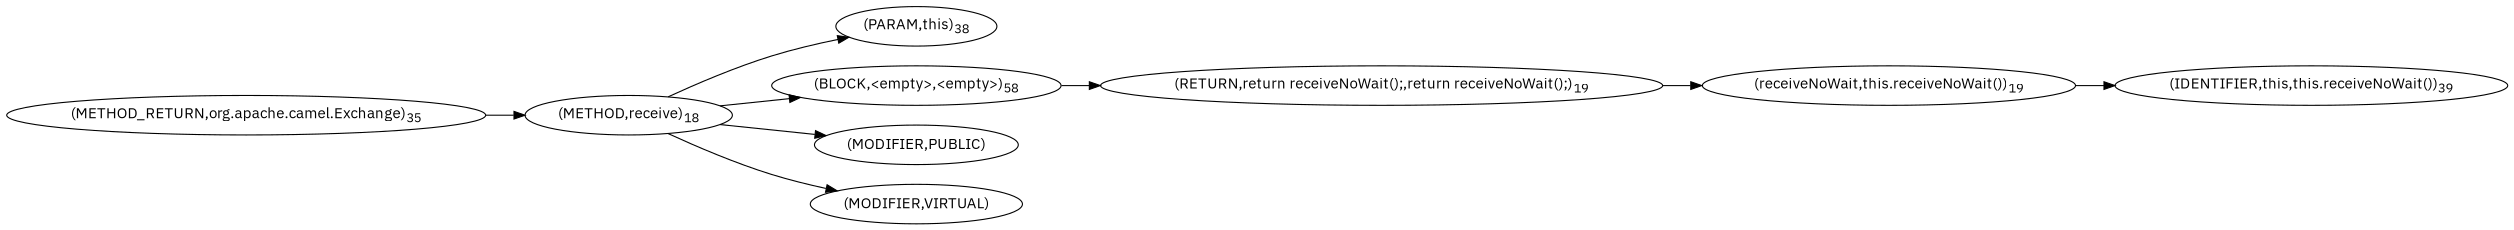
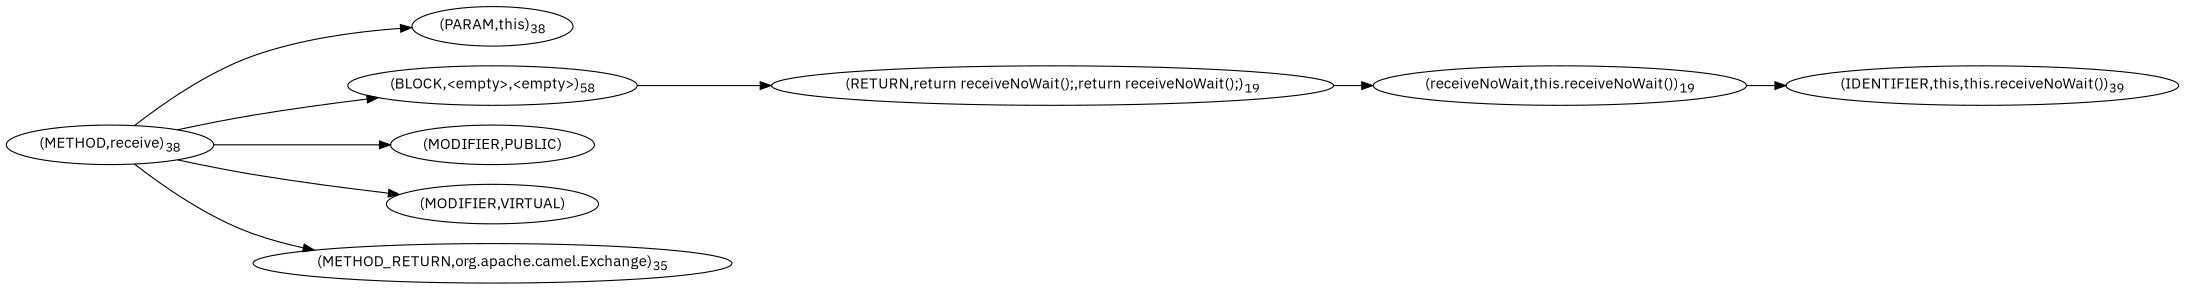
  digraph {
    fontname="IBM Plex Sans"
    rankdir=LR
    node [fontname="IBM Plex Sans"]
    edge [fontname="IBM Plex Sans"]
-   n1 [label=<(METHOD,receive)<SUB>18</SUB>>]
+   n1 [label=<(METHOD,receive)<SUB>38</SUB>>]
    n2 [label=<(PARAM,this)<SUB>38</SUB>>]
    n3 [label=<(BLOCK,&lt;empty&gt;,&lt;empty&gt;)<SUB>58</SUB>>]
    n4 [label=<(MODIFIER,PUBLIC)>]
    n5 [label=<(MODIFIER,VIRTUAL)>]
    n6 [label=<(METHOD_RETURN,org.apache.camel.Exchange)<SUB>35</SUB>>]
    n7 [label=<(RETURN,return receiveNoWait();,return receiveNoWait();)<SUB>19</SUB>>]
    n8 [label=<(receiveNoWait,this.receiveNoWait())<SUB>19</SUB>>]
    n9 [label=<(IDENTIFIER,this,this.receiveNoWait())<SUB>39</SUB>>]
    n1 -> n2
    n1 -> n3
    n1 -> n4
    n1 -> n5
-   n6 -> n1
+   n1 -> n6
    n3 -> n7
    n7 -> n8
    n8 -> n9
  }
